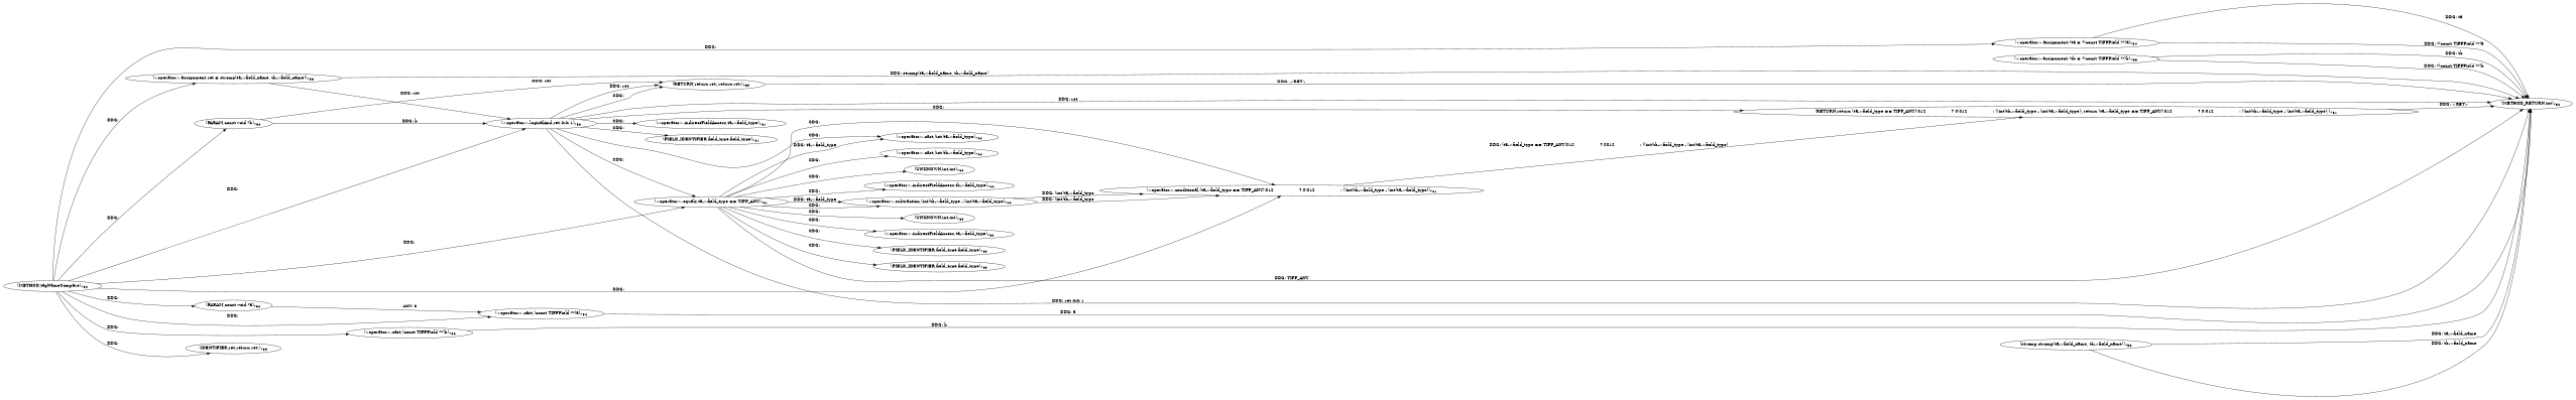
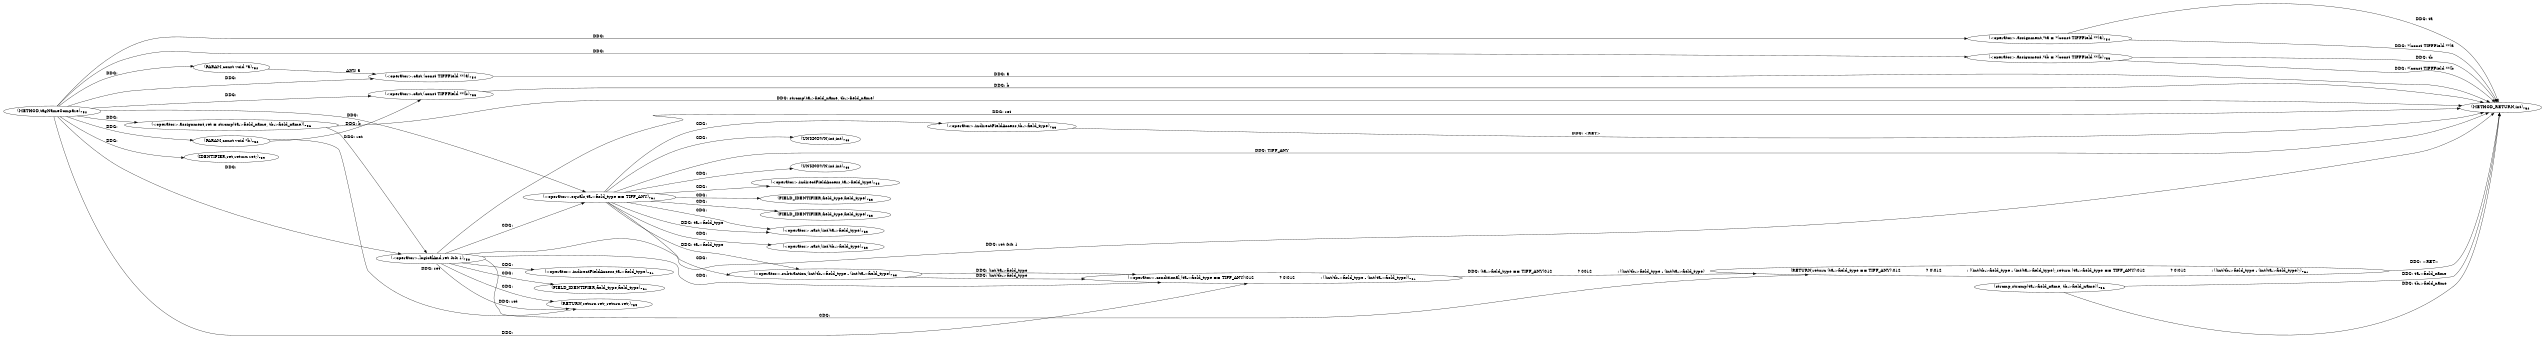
  digraph {
    rankdir=LR
    n1 [label=<(METHOD,tagNameCompare)<SUB>752</SUB>>]
    n2 [label=<(PARAM,const void *a)<SUB>752</SUB>>]
    n3 [label=<(PARAM,const void *b)<SUB>752</SUB>>]
    n4 [label=<(&lt;operator&gt;.assignment,*ta = *(const TIFFField **)a)<SUB>754</SUB>>]
    n5 [label=<(&lt;operator&gt;.assignment,*tb = *(const TIFFField **)b)<SUB>755</SUB>>]
    n6 [label=<(&lt;operator&gt;.assignment,ret = strcmp(ta-&gt;field_name, tb-&gt;field_name))<SUB>756</SUB>>]
    n7 [label=<(&lt;operator&gt;.logicalAnd,ret &amp;&amp; 1)<SUB>758</SUB>>]
    n8 [label=<(&lt;operator&gt;.cast,(const TIFFField **)a)<SUB>754</SUB>>]
    n9 [label=<(&lt;operator&gt;.cast,(const TIFFField **)b)<SUB>755</SUB>>]
    n10 [label=<(IDENTIFIER,ret,return ret;)<SUB>759</SUB>>]
    n11 [label=<(&lt;operator&gt;.conditional,(ta-&gt;field_type == TIFF_ANY)\012                   ? 0\012                   : ((int)tb-&gt;field_type - (int)ta-&gt;field_type))<SUB>761</SUB>>]
    n12 [label=<(&lt;operator&gt;.equals,ta-&gt;field_type == TIFF_ANY)<SUB>761</SUB>>]
    n13 [label=<(RETURN,return ret;,return ret;)<SUB>759</SUB>>]
    n14 [label=<(METHOD_RETURN,int)<SUB>752</SUB>>]
    n15 [label=<(RETURN,return (ta-&gt;field_type == TIFF_ANY)\012                   ? 0\012                   : ((int)tb-&gt;field_type - (int)ta-&gt;field_type);,return (ta-&gt;field_type == TIFF_ANY)\012                   ? 0\012                   : ((int)tb-&gt;field_type - (int)ta-&gt;field_type);)<SUB>761</SUB>>]
    n16 [label=<(&lt;operator&gt;.indirectFieldAccess,ta-&gt;field_type)<SUB>761</SUB>>]
    n17 [label=<(FIELD_IDENTIFIER,field_type,field_type)<SUB>761</SUB>>]
    n18 [label=<(&lt;operator&gt;.subtraction,(int)tb-&gt;field_type - (int)ta-&gt;field_type)<SUB>763</SUB>>]
    n19 [label=<(&lt;operator&gt;.cast,(int)ta-&gt;field_type)<SUB>763</SUB>>]
    n20 [label=<(&lt;operator&gt;.cast,(int)tb-&gt;field_type)<SUB>763</SUB>>]
    n21 [label=<(UNKNOWN,int,int)<SUB>763</SUB>>]
    n22 [label=<(&lt;operator&gt;.indirectFieldAccess,tb-&gt;field_type)<SUB>763</SUB>>]
    n23 [label=<(UNKNOWN,int,int)<SUB>763</SUB>>]
    n24 [label=<(&lt;operator&gt;.indirectFieldAccess,ta-&gt;field_type)<SUB>763</SUB>>]
    n25 [label=<(FIELD_IDENTIFIER,field_type,field_type)<SUB>763</SUB>>]
    n26 [label=<(FIELD_IDENTIFIER,field_type,field_type)<SUB>763</SUB>>]
    n27 [label=<(strcmp,strcmp(ta-&gt;field_name, tb-&gt;field_name))<SUB>756</SUB>>]
    n1 -> n2 [label="DDG: "]
    n1 -> n3 [label="DDG: "]
    n1 -> n4 [label="DDG: "]
+   n1 -> n5 [label="DDG: "]
    n1 -> n6 [label="DDG: "]
    n1 -> n7 [label="DDG: "]
    n1 -> n8 [label="DDG: "]
    n1 -> n9 [label="DDG: "]
    n1 -> n10 [label="DDG: "]
    n1 -> n11 [label="DDG: "]
    n1 -> n12 [label="DDG: "]
    n2 -> n8 [label="ANY: a"]
-   n3 -> n7 [label="DDG: b"]
+   n3 -> n9 [label="DDG: b"]
    n3 -> n13 [label="DDG: ret"]
    n4 -> n14 [label="DDG: ta"]
    n4 -> n14 [label="DDG: *(const TIFFField **)a"]
    n5 -> n14 [label="DDG: tb"]
    n5 -> n14 [label="DDG: *(const TIFFField **)b"]
    n6 -> n7 [label="DDG: ret"]
    n6 -> n14 [label="DDG: strcmp(ta-&gt;field_name, tb-&gt;field_name)"]
    n7 -> n11 [label="CDG: "]
    n7 -> n12 [label="CDG: "]
    n7 -> n13 [label="DDG: ret"]
    n7 -> n13 [label="CDG: "]
    n7 -> n14 [label="DDG: ret"]
    n7 -> n14 [label="DDG: ret &amp;&amp; 1"]
    n7 -> n15 [label="CDG: "]
    n7 -> n16 [label="CDG: "]
    n7 -> n17 [label="CDG: "]
    n8 -> n14 [label="DDG: a"]
    n9 -> n14 [label="DDG: b"]
    n11 -> n15 [label="DDG: (ta-&gt;field_type == TIFF_ANY)\012                   ? 0\012                   : ((int)tb-&gt;field_type - (int)ta-&gt;field_type)"]
    n12 -> n14 [label="DDG: TIFF_ANY"]
    n12 -> n18 [label="DDG: ta-&gt;field_type"]
    n12 -> n18 [label="CDG: "]
    n12 -> n19 [label="DDG: ta-&gt;field_type"]
    n12 -> n19 [label="CDG: "]
    n12 -> n20 [label="CDG: "]
    n12 -> n21 [label="CDG: "]
    n12 -> n22 [label="CDG: "]
    n12 -> n23 [label="CDG: "]
    n12 -> n24 [label="CDG: "]
    n12 -> n25 [label="CDG: "]
    n12 -> n26 [label="CDG: "]
-   n13 -> n14 [label="DDG: &lt;RET&gt;"]
+   n22 -> n14 [label="DDG: &lt;RET&gt;"]
    n15 -> n14 [label="DDG: &lt;RET&gt;"]
    n18 -> n11 [label="DDG: (int)tb-&gt;field_type"]
    n18 -> n11 [label="DDG: (int)ta-&gt;field_type"]
    n27 -> n14 [label="DDG: ta-&gt;field_name"]
    n27 -> n14 [label="DDG: tb-&gt;field_name"]
  }
